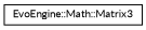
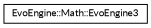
  digraph {
    rankdir=LR
    fontname=Lato
-   n1 [color=black fillcolor=white fontname=Lato fontsize=10 height=0.2 label="EvoEngine::Math::Matrix3" shape=record style=filled width=0.4]
+   n1 [color=black fillcolor=white fontname=Lato fontsize=10 height=0.2 label="EvoEngine::Math::EvoEngine3" shape=record style=filled width=0.4]
  }
